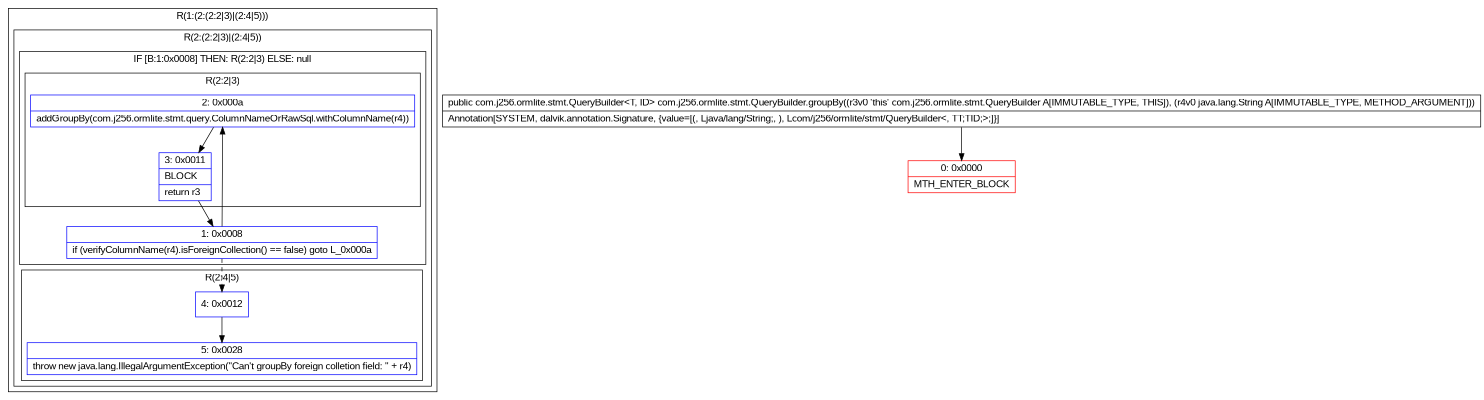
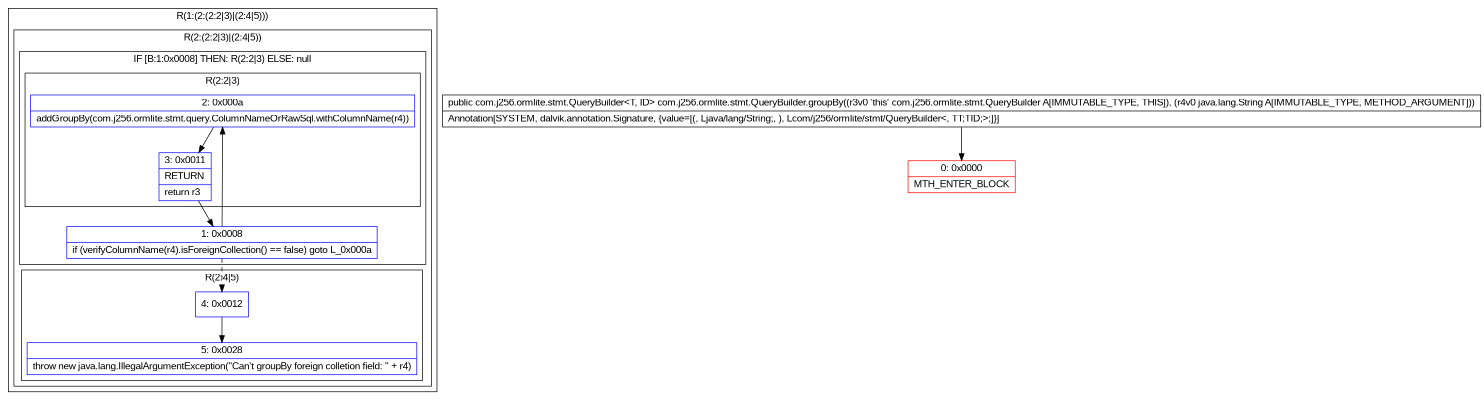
  digraph {
    fontname="Liberation Sans"
    node [color=blue fontname="Liberation Sans" shape=record]
    edge [fontname="Liberation Sans"]
    n1 [label="{2\:\ 0x000a|addGroupBy(com.j256.ormlite.stmt.query.ColumnNameOrRawSql.withColumnName(r4))\l}"]
-   n2 [label="{3\:\ 0x0011|BLOCK\l|return r3\l}"]
+   n2 [label="{3\:\ 0x0011|RETURN\l|return r3\l}"]
    n3 [label="{1\:\ 0x0008|if (verifyColumnName(r4).isForeignCollection() == false) goto L_0x000a\l}"]
    n4 [label="{4\:\ 0x0012}"]
    n5 [label="{5\:\ 0x0028|throw new java.lang.IllegalArgumentException(\"Can't groupBy foreign colletion field: \" + r4)\l}"]
    n6 [color=red label="{0\:\ 0x0000|MTH_ENTER_BLOCK\l}"]
    n7 [label="{public com.j256.ormlite.stmt.QueryBuilder\<T, ID\> com.j256.ormlite.stmt.QueryBuilder.groupBy((r3v0 'this' com.j256.ormlite.stmt.QueryBuilder A[IMMUTABLE_TYPE, THIS]), (r4v0 java.lang.String A[IMMUTABLE_TYPE, METHOD_ARGUMENT]))  | Annotation[SYSTEM, dalvik.annotation.Signature, \{value=[(, Ljava\/lang\/String;, ), Lcom\/j256\/ormlite\/stmt\/QueryBuilder\<, TT;TID;\>;]\}]\l}" color=""]
    subgraph cluster_1 {
      label="R(1:(2:(2:2|3)|(2:4|5)))"
      subgraph cluster_2 {
        label="R(2:(2:2|3)|(2:4|5))"
        subgraph cluster_3 {
          label="IF [B:1:0x0008] THEN: R(2:2|3) ELSE: null"
          n3
          subgraph cluster_4 {
            label="R(2:2|3)"
            n1
            n2
          }
        }
        subgraph cluster_5 {
          label="R(2:4|5)"
          n4
          n5
        }
      }
    }
    n1 -> n2
    n2 -> n3
    n3 -> n1
    n3 -> n4 [style=dashed]
    n4 -> n5
    n7 -> n6
  }
